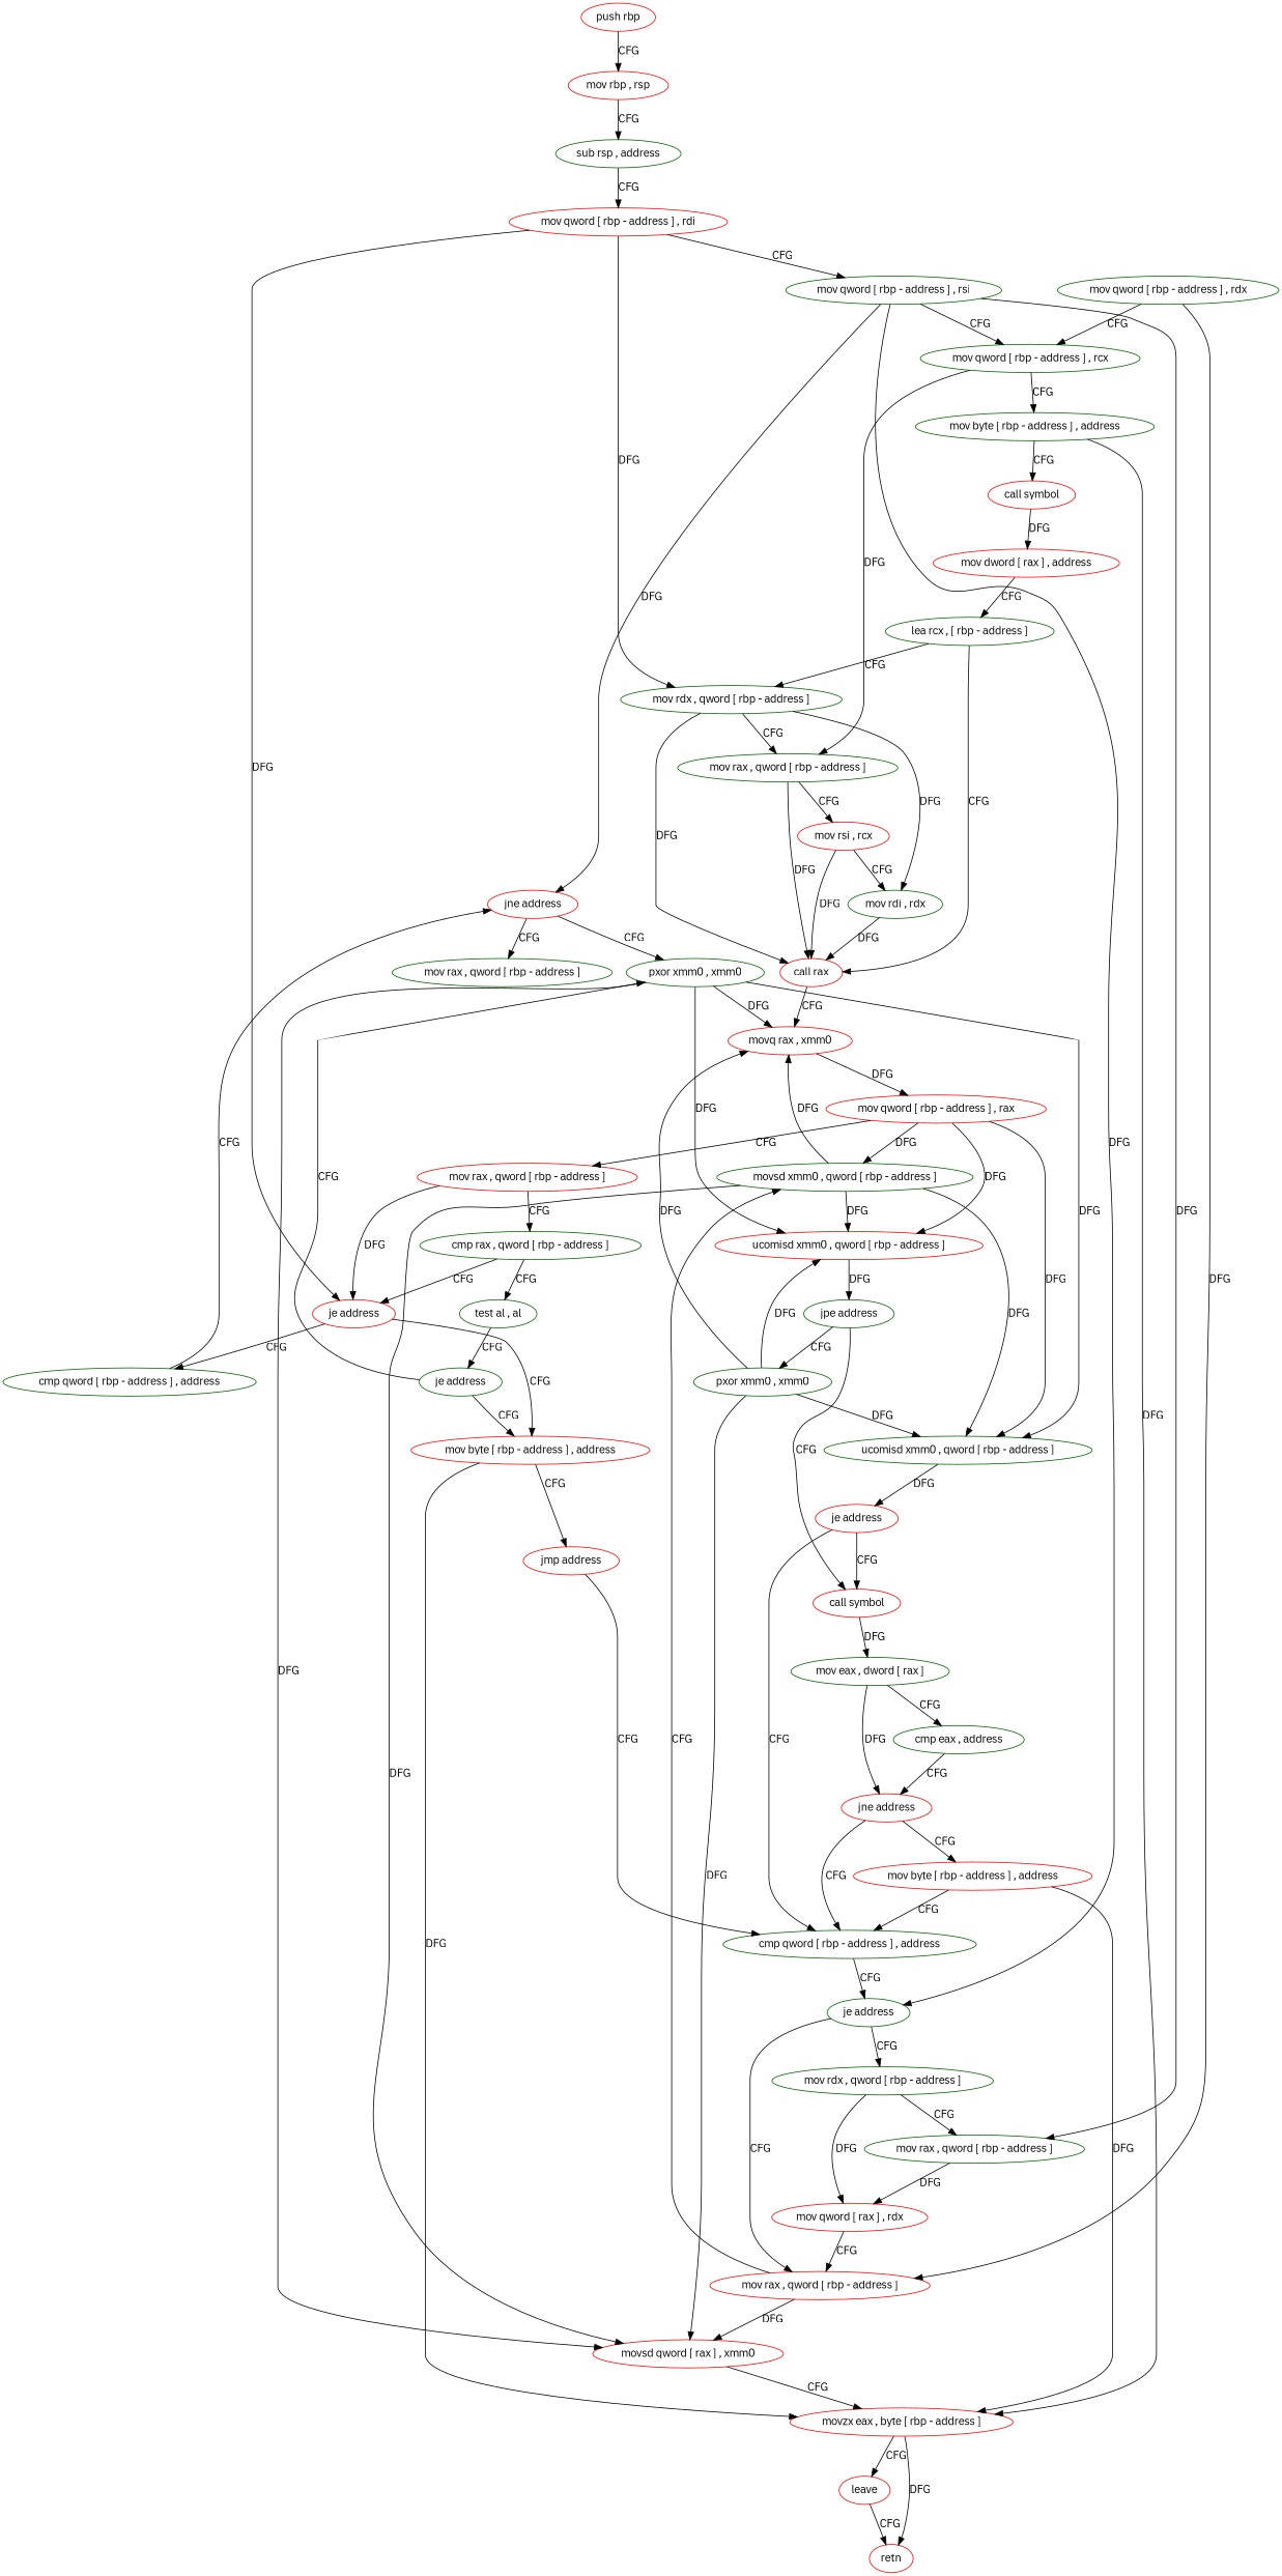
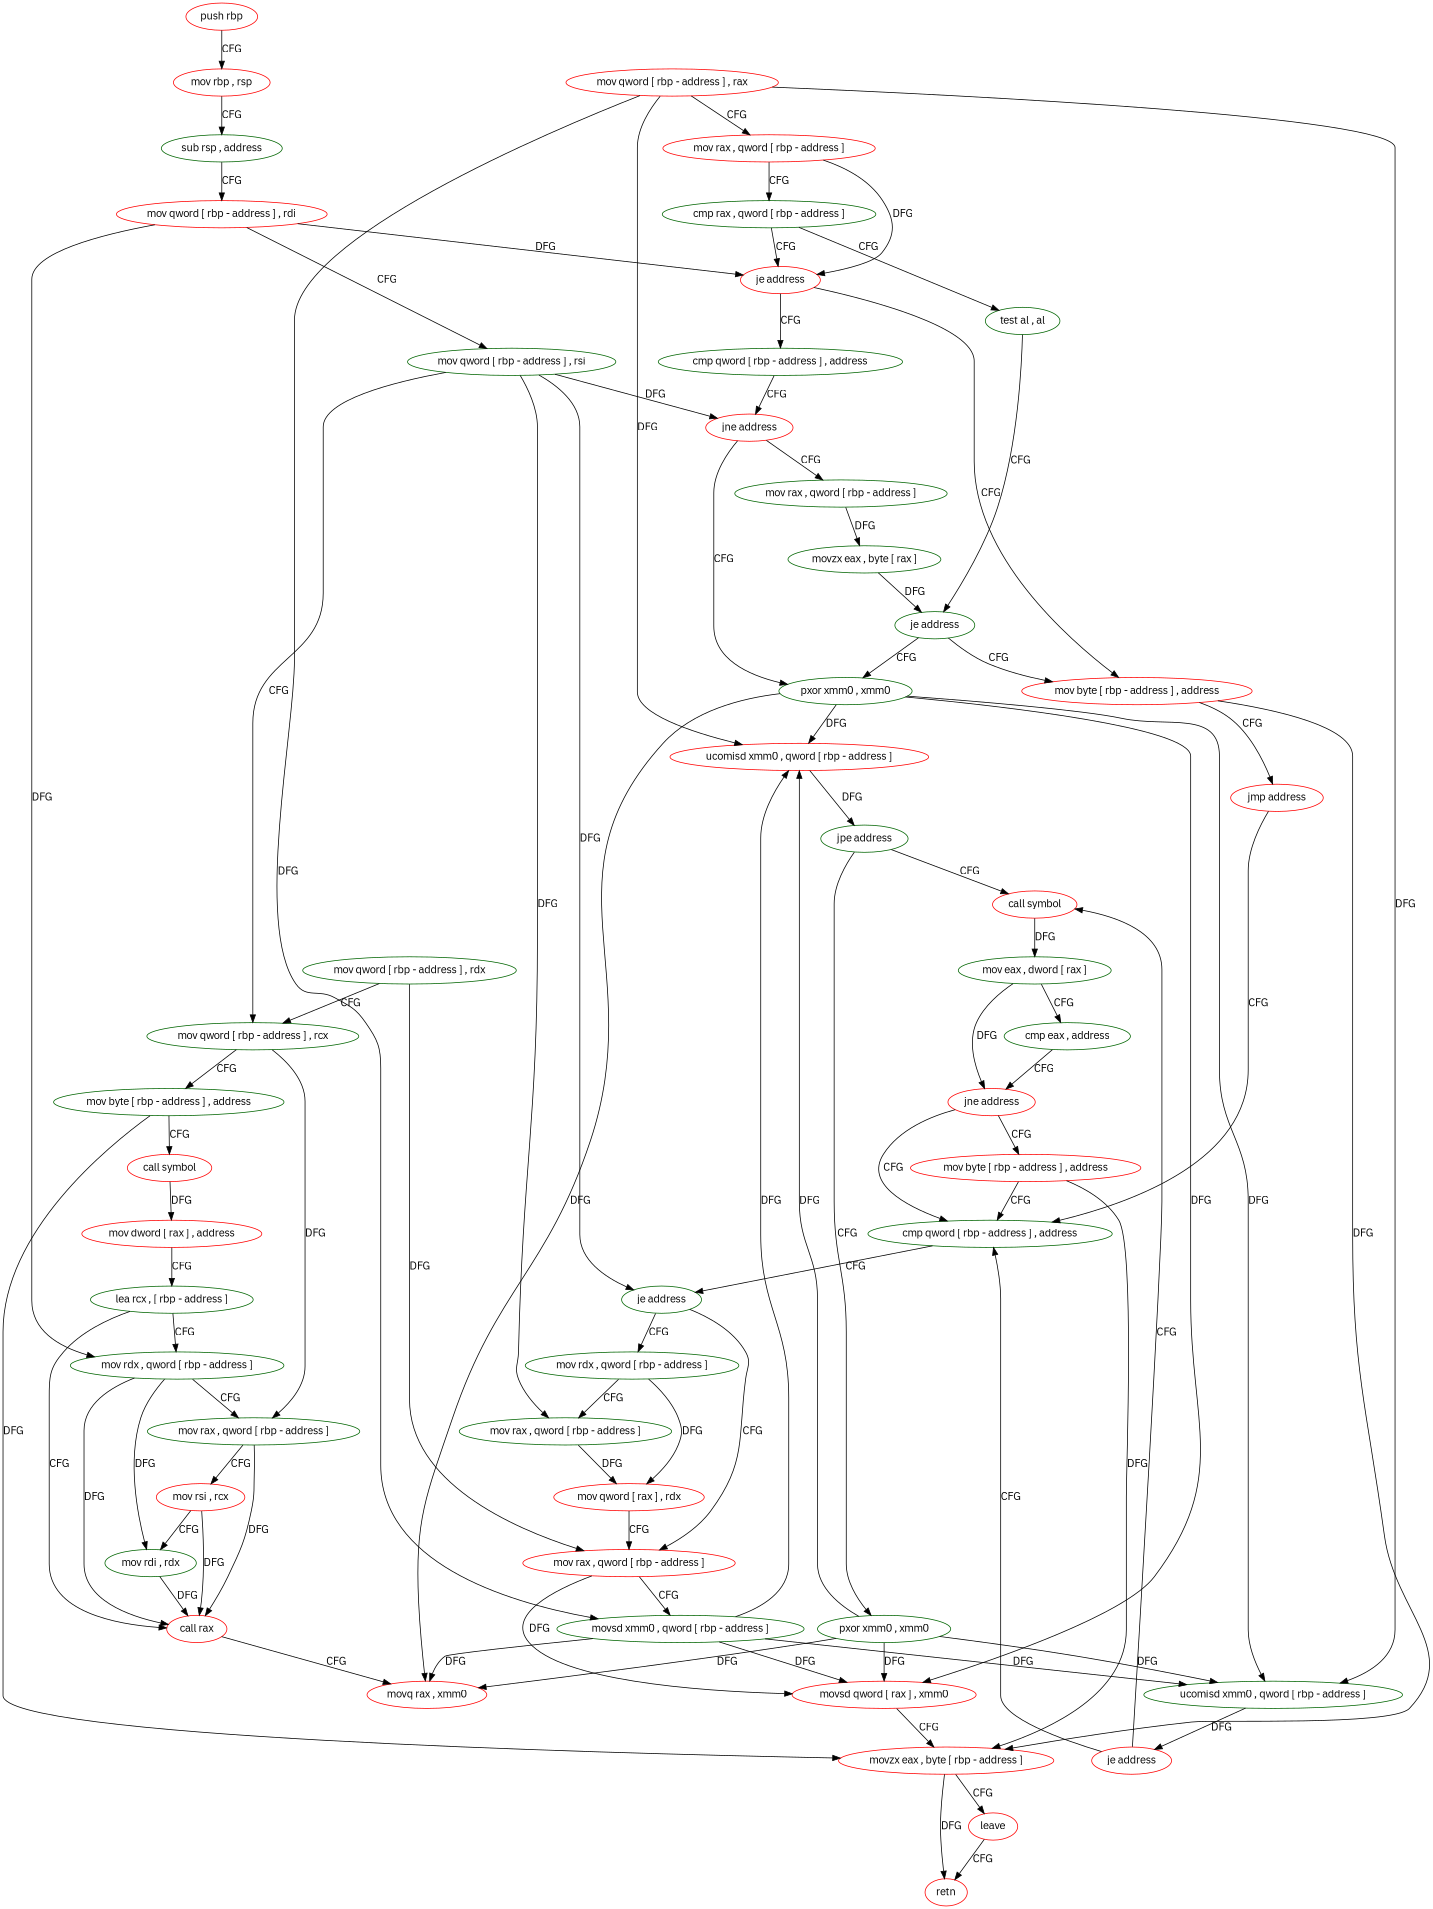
  digraph {
    fontname="IBM Plex Sans"
    node [color=darkgreen fontname="IBM Plex Sans"]
    edge [fontname="IBM Plex Sans"]
    n1 [color=red label="push rbp"]
    n2 [color=red label="mov rbp , rsp"]
    n3 [label="sub rsp , address"]
    n4 [color=red label="mov qword [ rbp - address ] , rdi"]
    n5 [label="mov qword [ rbp - address ] , rsi"]
    n6 [label="mov rdx , qword [ rbp - address ]"]
    n7 [color=red label="je address"]
    n8 [color=red label="jne address"]
    n9 [label="je address"]
    n10 [label="mov rax , qword [ rbp - address ]"]
    n11 [label="mov qword [ rbp - address ] , rcx"]
    n12 [label="mov rax , qword [ rbp - address ]"]
    n13 [color=red label="call rax"]
    n14 [label="mov rdi , rdx"]
    n15 [color=red label="mov byte [ rbp - address ] , address"]
    n16 [label="cmp qword [ rbp - address ] , address"]
    n17 [label="mov qword [ rbp - address ] , rdx"]
    n18 [color=red label="mov rax , qword [ rbp - address ]"]
    n19 [label="pxor xmm0 , xmm0"]
    n20 [label="mov rax , qword [ rbp - address ]"]
    n21 [label="mov rdx , qword [ rbp - address ]"]
    n22 [color=red label="mov qword [ rax ] , rdx"]
    n23 [label="mov byte [ rbp - address ] , address"]
    n24 [label="movsd xmm0 , qword [ rbp - address ]"]
    n25 [color=red label="movsd qword [ rax ] , xmm0"]
    n26 [color=red label="call symbol"]
    n27 [color=red label="movzx eax , byte [ rbp - address ]"]
    n28 [color=red label="mov rsi , rcx"]
    n29 [color=red label="mov dword [ rax ] , address"]
    n30 [color=red label=leave]
    n31 [color=red label=retn]
    n32 [label="lea rcx , [ rbp - address ]"]
    n33 [color=red label="movq rax , xmm0"]
    n34 [color=red label="mov qword [ rbp - address ] , rax"]
    n35 [color=red label="mov rax , qword [ rbp - address ]"]
    n36 [color=red label="ucomisd xmm0 , qword [ rbp - address ]"]
    n37 [label="ucomisd xmm0 , qword [ rbp - address ]"]
    n38 [label="cmp rax , qword [ rbp - address ]"]
    n39 [label="jpe address"]
    n40 [color=red label="je address"]
    n41 [label="test al , al"]
    n42 [color=red label="jmp address"]
    n43 [label="cmp qword [ rbp - address ] , address"]
+   n44 [label="movzx eax , byte [ rax ]"]
    n45 [label="je address"]
    n46 [color=red label="call symbol"]
    n47 [label="pxor xmm0 , xmm0"]
    n48 [label="mov eax , dword [ rax ]"]
    n49 [label="cmp eax , address"]
    n50 [color=red label="jne address"]
    n51 [color=red label="mov byte [ rbp - address ] , address"]
    n1 -> n2 [label=CFG]
    n2 -> n3 [label=CFG]
    n3 -> n4 [label=CFG]
    n4 -> n5 [label=CFG]
    n4 -> n6 [label=DFG]
    n4 -> n7 [label=DFG]
    n5 -> n8 [label=DFG]
    n5 -> n9 [label=DFG]
    n5 -> n10 [label=DFG]
    n5 -> n11 [label=CFG]
    n6 -> n12 [label=CFG]
    n6 -> n13 [label=DFG]
    n6 -> n14 [label=DFG]
    n7 -> n15 [label=CFG]
    n7 -> n16 [label=CFG]
    n8 -> n19 [label=CFG]
    n8 -> n20 [label=CFG]
    n9 -> n18 [label=CFG]
    n9 -> n21 [label=CFG]
    n10 -> n22 [label=DFG]
    n11 -> n12 [label=DFG]
    n11 -> n23 [label=CFG]
    n12 -> n13 [label=DFG]
    n12 -> n28 [label=CFG]
    n13 -> n33 [label=CFG]
    n14 -> n13 [label=DFG]
    n15 -> n27 [label=DFG]
    n15 -> n42 [label=CFG]
    n16 -> n8 [label=CFG]
    n17 -> n11 [label=CFG]
    n17 -> n18 [label=DFG]
    n18 -> n24 [label=CFG]
    n18 -> n25 [label=DFG]
    n19 -> n25 [label=DFG]
    n19 -> n33 [label=DFG]
    n19 -> n36 [label=DFG]
    n19 -> n37 [label=DFG]
+   n20 -> n44 [label=DFG]
    n21 -> n10 [label=CFG]
    n21 -> n22 [label=DFG]
    n22 -> n18 [label=CFG]
    n23 -> n26 [label=CFG]
    n23 -> n27 [label=DFG]
    n24 -> n25 [label=DFG]
    n24 -> n33 [label=DFG]
    n24 -> n36 [label=DFG]
    n24 -> n37 [label=DFG]
    n25 -> n27 [label=CFG]
    n26 -> n29 [label=DFG]
    n27 -> n30 [label=CFG]
    n27 -> n31 [label=DFG]
    n28 -> n13 [label=DFG]
    n28 -> n14 [label=CFG]
    n29 -> n32 [label=CFG]
    n30 -> n31 [label=CFG]
    n32 -> n6 [label=CFG]
    n32 -> n13 [label=CFG]
-   n33 -> n34 [label=DFG]
    n34 -> n24 [label=DFG]
    n34 -> n35 [label=CFG]
    n34 -> n36 [label=DFG]
    n34 -> n37 [label=DFG]
    n35 -> n7 [label=DFG]
    n35 -> n38 [label=CFG]
    n36 -> n39 [label=DFG]
    n37 -> n40 [label=DFG]
    n38 -> n7 [label=CFG]
    n38 -> n41 [label=CFG]
    n39 -> n46 [label=CFG]
    n39 -> n47 [label=CFG]
    n40 -> n43 [label=CFG]
    n40 -> n46 [label=CFG]
    n41 -> n45 [label=CFG]
    n42 -> n43 [label=CFG]
    n43 -> n9 [label=CFG]
+   n44 -> n45 [label=DFG]
    n45 -> n15 [label=CFG]
    n45 -> n19 [label=CFG]
    n46 -> n48 [label=DFG]
    n47 -> n25 [label=DFG]
    n47 -> n33 [label=DFG]
    n47 -> n36 [label=DFG]
    n47 -> n37 [label=DFG]
    n48 -> n49 [label=CFG]
    n48 -> n50 [label=DFG]
    n49 -> n50 [label=CFG]
    n50 -> n43 [label=CFG]
    n50 -> n51 [label=CFG]
    n51 -> n27 [label=DFG]
    n51 -> n43 [label=CFG]
  }
